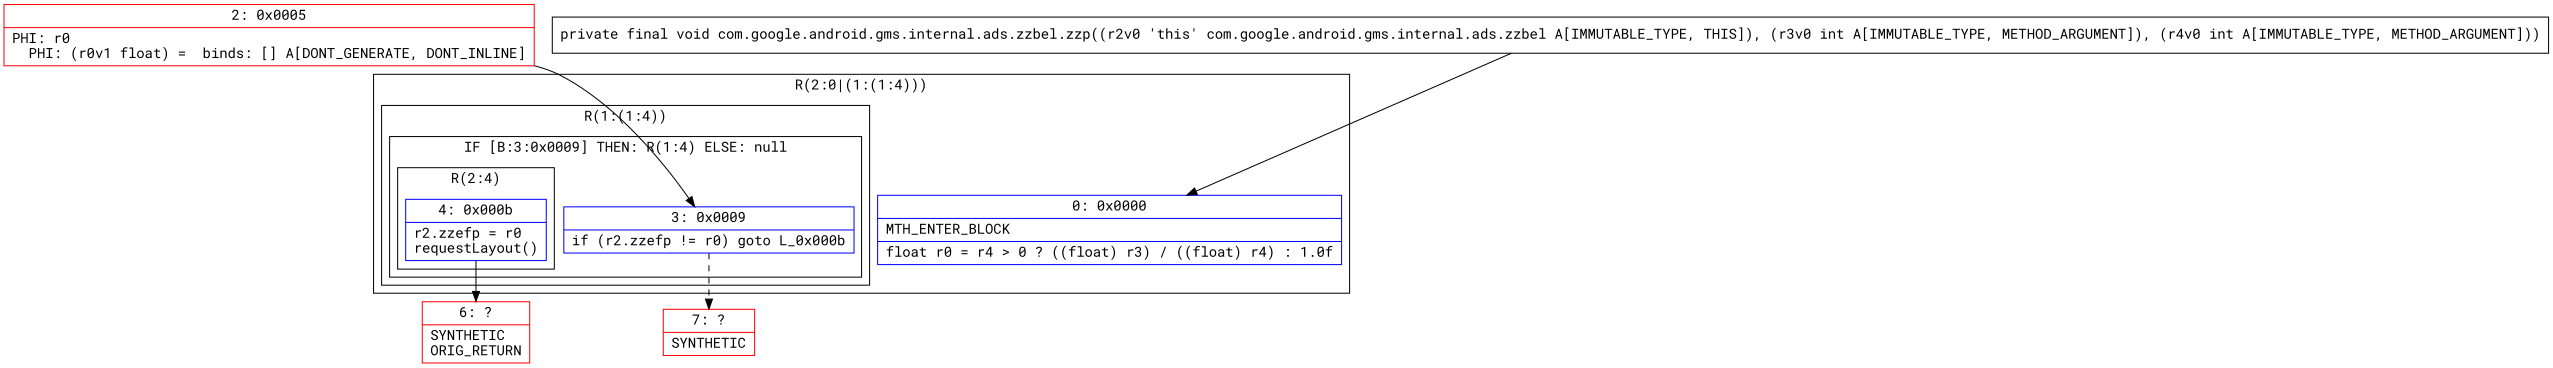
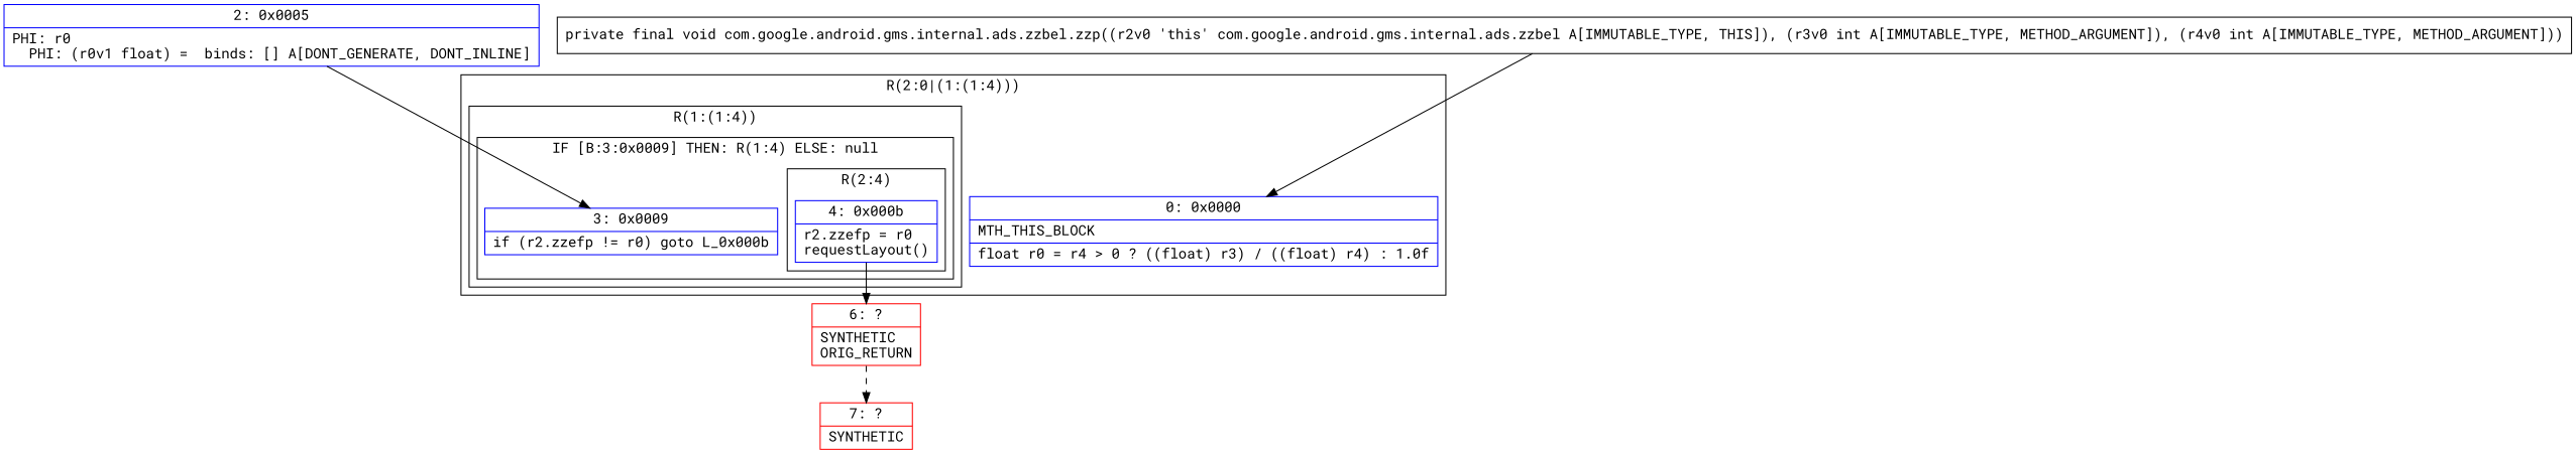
  digraph {
    fontname="Roboto Mono"
    node [color=blue fontname="Roboto Mono" shape=record]
    edge [fontname="Roboto Mono"]
    n1 [label="{4\:\ 0x000b|r2.zzefp = r0\lrequestLayout()\l}"]
    n2 [label="{3\:\ 0x0009|if (r2.zzefp != r0) goto L_0x000b\l}"]
-   n3 [label="{0\:\ 0x0000|MTH_ENTER_BLOCK\l|float r0 = r4 \> 0 ? ((float) r3) \/ ((float) r4) : 1.0f\l}"]
+   n3 [label="{0\:\ 0x0000|MTH_THIS_BLOCK\l|float r0 = r4 \> 0 ? ((float) r3) \/ ((float) r4) : 1.0f\l}"]
    n4 [color=red label="{6\:\ ?|SYNTHETIC\lORIG_RETURN\l}"]
    n5 [color=red label="{7\:\ ?|SYNTHETIC\l}"]
-   n6 [color=red label="{2\:\ 0x0005|PHI: r0 \l  PHI: (r0v1 float) =  binds: [] A[DONT_GENERATE, DONT_INLINE]\l}"]
+   n6 [label="{2\:\ 0x0005|PHI: r0 \l  PHI: (r0v1 float) =  binds: [] A[DONT_GENERATE, DONT_INLINE]\l}"]
    n7 [label="{private final void com.google.android.gms.internal.ads.zzbel.zzp((r2v0 'this' com.google.android.gms.internal.ads.zzbel A[IMMUTABLE_TYPE, THIS]), (r3v0 int A[IMMUTABLE_TYPE, METHOD_ARGUMENT]), (r4v0 int A[IMMUTABLE_TYPE, METHOD_ARGUMENT])) }" color=""]
    subgraph cluster_1 {
      label="R(2:0|(1:(1:4)))"
      n3
      subgraph cluster_2 {
        label="R(1:(1:4))"
        subgraph cluster_3 {
          label="IF [B:3:0x0009] THEN: R(1:4) ELSE: null"
          n2
          subgraph cluster_4 {
            label="R(2:4)"
            n1
          }
        }
      }
    }
    n1 -> n4
-   n2 -> n5 [style=dashed]
+   n4 -> n5 [style=dashed]
    n6 -> n2
    n7 -> n3
  }
